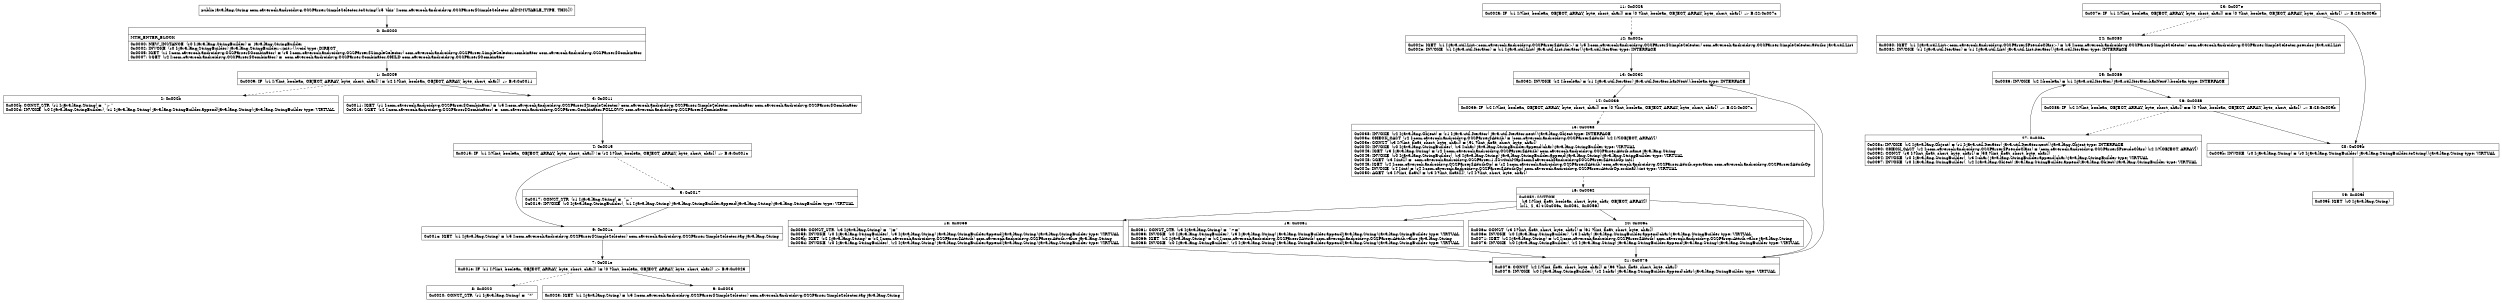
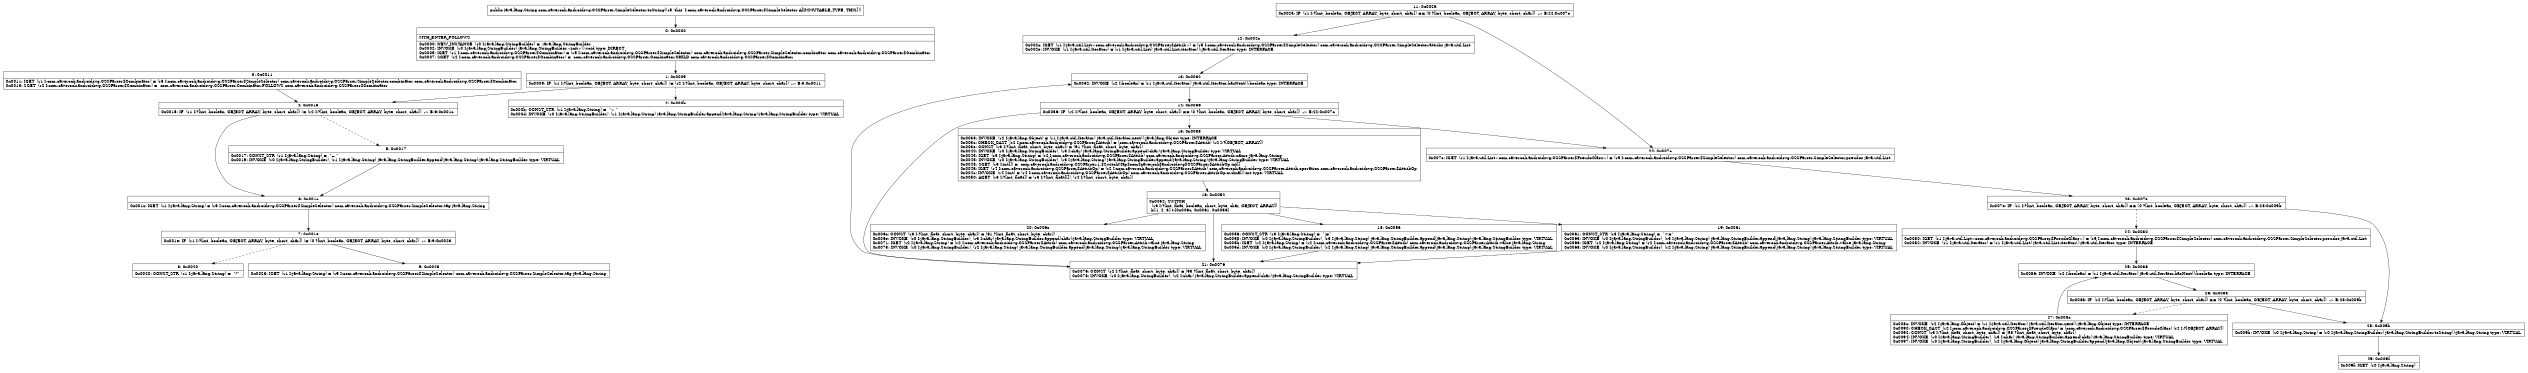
  digraph {
    node [shape=record]
-   n1 [label="{0\:\ 0x0000|MTH_ENTER_BLOCK\l|0x0000: NEW_INSTANCE  (r0 I:java.lang.StringBuilder) =  java.lang.StringBuilder \l0x0002: INVOKE  (r0 I:java.lang.StringBuilder) java.lang.StringBuilder.\<init\>():void type: DIRECT \l0x0005: IGET  (r1 I:com.caverock.androidsvg.CSSParser$Combinator) = (r5 I:com.caverock.androidsvg.CSSParser$SimpleSelector) com.caverock.androidsvg.CSSParser.SimpleSelector.combinator com.caverock.androidsvg.CSSParser$Combinator \l0x0007: SGET  (r2 I:com.caverock.androidsvg.CSSParser$Combinator) =  com.caverock.androidsvg.CSSParser.Combinator.CHILD com.caverock.androidsvg.CSSParser$Combinator \l}"]
+   n1 [label="{0\:\ 0x0000|MTH_ENTER_FOLLOWS\l|0x0000: NEW_INSTANCE  (r0 I:java.lang.StringBuilder) =  java.lang.StringBuilder \l0x0002: INVOKE  (r0 I:java.lang.StringBuilder) java.lang.StringBuilder.\<init\>():void type: DIRECT \l0x0005: IGET  (r1 I:com.caverock.androidsvg.CSSParser$Combinator) = (r5 I:com.caverock.androidsvg.CSSParser$SimpleSelector) com.caverock.androidsvg.CSSParser.SimpleSelector.combinator com.caverock.androidsvg.CSSParser$Combinator \l0x0007: SGET  (r2 I:com.caverock.androidsvg.CSSParser$Combinator) =  com.caverock.androidsvg.CSSParser.Combinator.CHILD com.caverock.androidsvg.CSSParser$Combinator \l}"]
    n2 [label="{1\:\ 0x0009|0x0009: IF  (r1 I:?[int, boolean, OBJECT, ARRAY, byte, short, char]) != (r2 I:?[int, boolean, OBJECT, ARRAY, byte, short, char])  \-\> B:3:0x0011 \l}"]
    n3 [label="{2\:\ 0x000b|0x000b: CONST_STR  (r1 I:java.lang.String) =  \"\> \" \l0x000d: INVOKE  (r0 I:java.lang.StringBuilder), (r1 I:java.lang.String) java.lang.StringBuilder.append(java.lang.String):java.lang.StringBuilder type: VIRTUAL \l}"]
    n4 [label="{3\:\ 0x0011|0x0011: IGET  (r1 I:com.caverock.androidsvg.CSSParser$Combinator) = (r5 I:com.caverock.androidsvg.CSSParser$SimpleSelector) com.caverock.androidsvg.CSSParser.SimpleSelector.combinator com.caverock.androidsvg.CSSParser$Combinator \l0x0013: SGET  (r2 I:com.caverock.androidsvg.CSSParser$Combinator) =  com.caverock.androidsvg.CSSParser.Combinator.FOLLOWS com.caverock.androidsvg.CSSParser$Combinator \l}"]
    n5 [label="{4\:\ 0x0015|0x0015: IF  (r1 I:?[int, boolean, OBJECT, ARRAY, byte, short, char]) != (r2 I:?[int, boolean, OBJECT, ARRAY, byte, short, char])  \-\> B:6:0x001c \l}"]
    n6 [label="{6\:\ 0x001c|0x001c: IGET  (r1 I:java.lang.String) = (r5 I:com.caverock.androidsvg.CSSParser$SimpleSelector) com.caverock.androidsvg.CSSParser.SimpleSelector.tag java.lang.String \l}"]
    n7 [label="{7\:\ 0x001e|0x001e: IF  (r1 I:?[int, boolean, OBJECT, ARRAY, byte, short, char]) != (0 ?[int, boolean, OBJECT, ARRAY, byte, short, char])  \-\> B:9:0x0023 \l}"]
    n8 [label="{5\:\ 0x0017|0x0017: CONST_STR  (r1 I:java.lang.String) =  \"+ \" \l0x0019: INVOKE  (r0 I:java.lang.StringBuilder), (r1 I:java.lang.String) java.lang.StringBuilder.append(java.lang.String):java.lang.StringBuilder type: VIRTUAL \l}"]
    n9 [label="{8\:\ 0x0020|0x0020: CONST_STR  (r1 I:java.lang.String) =  \"*\" \l}"]
    n10 [label="{9\:\ 0x0023|0x0023: IGET  (r1 I:java.lang.String) = (r5 I:com.caverock.androidsvg.CSSParser$SimpleSelector) com.caverock.androidsvg.CSSParser.SimpleSelector.tag java.lang.String \l}"]
    n11 [label="{11\:\ 0x002a|0x002a: IF  (r1 I:?[int, boolean, OBJECT, ARRAY, byte, short, char]) == (0 ?[int, boolean, OBJECT, ARRAY, byte, short, char])  \-\> B:22:0x007c \l}"]
    n12 [label="{12\:\ 0x002c|0x002c: IGET  (r1 I:java.util.List\<com.caverock.androidsvg.CSSParser$Attrib\>) = (r5 I:com.caverock.androidsvg.CSSParser$SimpleSelector) com.caverock.androidsvg.CSSParser.SimpleSelector.attribs java.util.List \l0x002e: INVOKE  (r1 I:java.util.Iterator) = (r1 I:java.util.List) java.util.List.iterator():java.util.Iterator type: INTERFACE \l}"]
+   n13 [label="{22\:\ 0x007c|0x007c: IGET  (r1 I:java.util.List\<com.caverock.androidsvg.CSSParser$PseudoClass\>) = (r5 I:com.caverock.androidsvg.CSSParser$SimpleSelector) com.caverock.androidsvg.CSSParser.SimpleSelector.pseudos java.util.List \l}"]
    n14 [label="{13\:\ 0x0032|0x0032: INVOKE  (r2 I:boolean) = (r1 I:java.util.Iterator) java.util.Iterator.hasNext():boolean type: INTERFACE \l}"]
    n15 [label="{23\:\ 0x007e|0x007e: IF  (r1 I:?[int, boolean, OBJECT, ARRAY, byte, short, char]) == (0 ?[int, boolean, OBJECT, ARRAY, byte, short, char])  \-\> B:28:0x009b \l}"]
    n16 [label="{14\:\ 0x0036|0x0036: IF  (r2 I:?[int, boolean, OBJECT, ARRAY, byte, short, char]) == (0 ?[int, boolean, OBJECT, ARRAY, byte, short, char])  \-\> B:22:0x007c \l}"]
    n17 [label="{15\:\ 0x0038|0x0038: INVOKE  (r2 I:java.lang.Object) = (r1 I:java.util.Iterator) java.util.Iterator.next():java.lang.Object type: INTERFACE \l0x003c: CHECK_CAST  (r2 I:com.caverock.androidsvg.CSSParser$Attrib) = (com.caverock.androidsvg.CSSParser$Attrib) (r2 I:?[OBJECT, ARRAY]) \l0x003e: CONST  (r3 I:?[int, float, short, byte, char]) = (91 ?[int, float, short, byte, char]) \l0x0040: INVOKE  (r0 I:java.lang.StringBuilder), (r3 I:char) java.lang.StringBuilder.append(char):java.lang.StringBuilder type: VIRTUAL \l0x0043: IGET  (r3 I:java.lang.String) = (r2 I:com.caverock.androidsvg.CSSParser$Attrib) com.caverock.androidsvg.CSSParser.Attrib.name java.lang.String \l0x0045: INVOKE  (r0 I:java.lang.StringBuilder), (r3 I:java.lang.String) java.lang.StringBuilder.append(java.lang.String):java.lang.StringBuilder type: VIRTUAL \l0x0048: SGET  (r3 I:int[]) =  com.caverock.androidsvg.CSSParser.1.$SwitchMap$com$caverock$androidsvg$CSSParser$AttribOp int[] \l0x004a: IGET  (r4 I:com.caverock.androidsvg.CSSParser$AttribOp) = (r2 I:com.caverock.androidsvg.CSSParser$Attrib) com.caverock.androidsvg.CSSParser.Attrib.operation com.caverock.androidsvg.CSSParser$AttribOp \l0x004c: INVOKE  (r4 I:int) = (r4 I:com.caverock.androidsvg.CSSParser$AttribOp) com.caverock.androidsvg.CSSParser.AttribOp.ordinal():int type: VIRTUAL \l0x0050: AGET  (r3 I:?[int, float]) = (r3 I:?[int, float][]), (r4 I:?[int, short, byte, char]) \l}"]
    n18 [label="{16\:\ 0x0052|0x0052: SWITCH  \l  (r3 I:?[int, float, boolean, short, byte, char, OBJECT, ARRAY])\l k:[1, 2, 3] t:[0x006c, 0x0061, 0x0056] \l}"]
    n19 [label="{18\:\ 0x0056|0x0056: CONST_STR  (r3 I:java.lang.String) =  \"\|=\" \l0x0058: INVOKE  (r0 I:java.lang.StringBuilder), (r3 I:java.lang.String) java.lang.StringBuilder.append(java.lang.String):java.lang.StringBuilder type: VIRTUAL \l0x005b: IGET  (r2 I:java.lang.String) = (r2 I:com.caverock.androidsvg.CSSParser$Attrib) com.caverock.androidsvg.CSSParser.Attrib.value java.lang.String \l0x005d: INVOKE  (r0 I:java.lang.StringBuilder), (r2 I:java.lang.String) java.lang.StringBuilder.append(java.lang.String):java.lang.StringBuilder type: VIRTUAL \l}"]
    n20 [label="{19\:\ 0x0061|0x0061: CONST_STR  (r3 I:java.lang.String) =  \"~=\" \l0x0063: INVOKE  (r0 I:java.lang.StringBuilder), (r3 I:java.lang.String) java.lang.StringBuilder.append(java.lang.String):java.lang.StringBuilder type: VIRTUAL \l0x0066: IGET  (r2 I:java.lang.String) = (r2 I:com.caverock.androidsvg.CSSParser$Attrib) com.caverock.androidsvg.CSSParser.Attrib.value java.lang.String \l0x0068: INVOKE  (r0 I:java.lang.StringBuilder), (r2 I:java.lang.String) java.lang.StringBuilder.append(java.lang.String):java.lang.StringBuilder type: VIRTUAL \l}"]
    n21 [label="{20\:\ 0x006c|0x006c: CONST  (r3 I:?[int, float, short, byte, char]) = (61 ?[int, float, short, byte, char]) \l0x006e: INVOKE  (r0 I:java.lang.StringBuilder), (r3 I:char) java.lang.StringBuilder.append(char):java.lang.StringBuilder type: VIRTUAL \l0x0071: IGET  (r2 I:java.lang.String) = (r2 I:com.caverock.androidsvg.CSSParser$Attrib) com.caverock.androidsvg.CSSParser.Attrib.value java.lang.String \l0x0073: INVOKE  (r0 I:java.lang.StringBuilder), (r2 I:java.lang.String) java.lang.StringBuilder.append(java.lang.String):java.lang.StringBuilder type: VIRTUAL \l}"]
    n22 [label="{21\:\ 0x0076|0x0076: CONST  (r2 I:?[int, float, short, byte, char]) = (93 ?[int, float, short, byte, char]) \l0x0078: INVOKE  (r0 I:java.lang.StringBuilder), (r2 I:char) java.lang.StringBuilder.append(char):java.lang.StringBuilder type: VIRTUAL \l}"]
    n23 [label="{24\:\ 0x0080|0x0080: IGET  (r1 I:java.util.List\<com.caverock.androidsvg.CSSParser$PseudoClass\>) = (r5 I:com.caverock.androidsvg.CSSParser$SimpleSelector) com.caverock.androidsvg.CSSParser.SimpleSelector.pseudos java.util.List \l0x0082: INVOKE  (r1 I:java.util.Iterator) = (r1 I:java.util.List) java.util.List.iterator():java.util.Iterator type: INTERFACE \l}"]
    n24 [label="{28\:\ 0x009b|0x009b: INVOKE  (r0 I:java.lang.String) = (r0 I:java.lang.StringBuilder) java.lang.StringBuilder.toString():java.lang.String type: VIRTUAL \l}"]
    n25 [label="{25\:\ 0x0086|0x0086: INVOKE  (r2 I:boolean) = (r1 I:java.util.Iterator) java.util.Iterator.hasNext():boolean type: INTERFACE \l}"]
    n26 [label="{29\:\ 0x009f|0x009f: IGET  (r0 I:java.lang.String) \l}"]
    n27 [label="{26\:\ 0x008a|0x008a: IF  (r2 I:?[int, boolean, OBJECT, ARRAY, byte, short, char]) == (0 ?[int, boolean, OBJECT, ARRAY, byte, short, char])  \-\> B:28:0x009b \l}"]
    n28 [label="{27\:\ 0x008c|0x008c: INVOKE  (r2 I:java.lang.Object) = (r1 I:java.util.Iterator) java.util.Iterator.next():java.lang.Object type: INTERFACE \l0x0090: CHECK_CAST  (r2 I:com.caverock.androidsvg.CSSParser$PseudoClass) = (com.caverock.androidsvg.CSSParser$PseudoClass) (r2 I:?[OBJECT, ARRAY]) \l0x0092: CONST  (r3 I:?[int, float, short, byte, char]) = (58 ?[int, float, short, byte, char]) \l0x0094: INVOKE  (r0 I:java.lang.StringBuilder), (r3 I:char) java.lang.StringBuilder.append(char):java.lang.StringBuilder type: VIRTUAL \l0x0097: INVOKE  (r0 I:java.lang.StringBuilder), (r2 I:java.lang.Object) java.lang.StringBuilder.append(java.lang.Object):java.lang.StringBuilder type: VIRTUAL \l}"]
    n29 [label="{public java.lang.String com.caverock.androidsvg.CSSParser.SimpleSelector.toString((r5 'this' I:com.caverock.androidsvg.CSSParser$SimpleSelector A[IMMUTABLE_TYPE, THIS])) }"]
    n1 -> n2
    n2 -> n3 [style=dashed]
-   n2 -> n4
+   n2 -> n5
    n4 -> n5
    n5 -> n6
    n5 -> n8 [style=dashed]
    n6 -> n7
    n7 -> n9 [style=dashed]
    n7 -> n10
    n8 -> n6
-   n11 -> n12 [style=dashed]
+   n11 -> n12 [style=solid]
+   n11 -> n13
    n12 -> n14
+   n13 -> n15
    n14 -> n16
    n15 -> n23 [style=dashed]
    n15 -> n24
+   n16 -> n13
    n16 -> n17 [style=dashed]
-   n17 -> n18 [style=dashed]
+   n17 -> n18
    n18 -> n19
    n18 -> n20
    n18 -> n21
    n18 -> n22
    n19 -> n22
    n20 -> n22
-   n21 -> n22
+   n16 -> n22
    n22 -> n14
    n23 -> n25
    n24 -> n26
    n25 -> n27
    n27 -> n24
    n27 -> n28 [style=dashed]
    n28 -> n25
    n29 -> n1
  }
